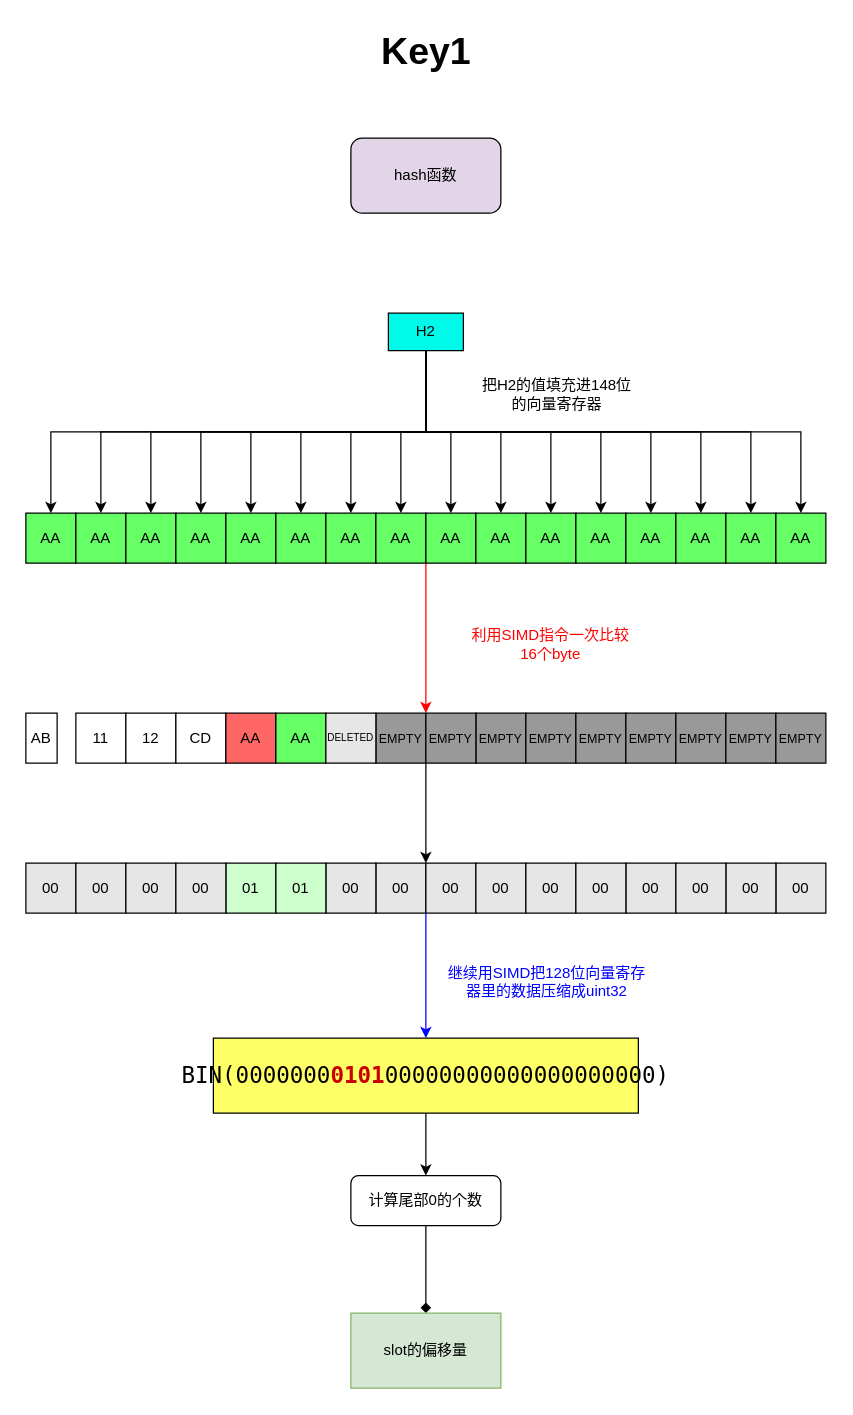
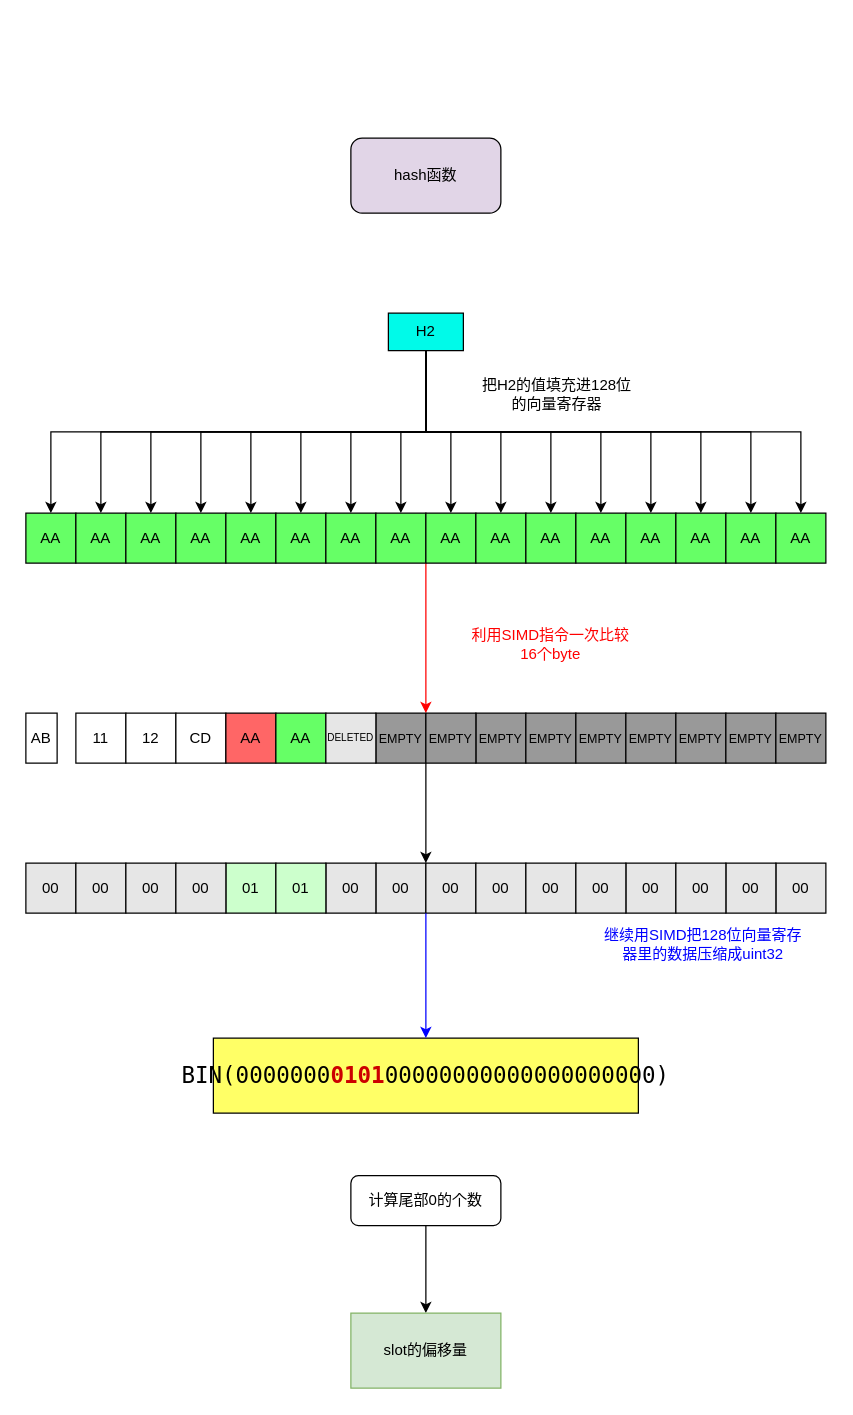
  <mxCell id="0" />
  <mxCell id="1" parent="0" />
  <mxCell id="2" value="AB" style="rounded=0;whiteSpace=wrap;html=1;" parent="1" vertex="1"><mxGeometry x="20" y="570" width="25" height="40" as="geometry" /></mxCell>
  <mxCell id="3" value="11" style="rounded=0;whiteSpace=wrap;html=1;" parent="1" vertex="1"><mxGeometry x="60" y="570" width="40" height="40" as="geometry" /></mxCell>
  <mxCell id="4" value="12" style="rounded=0;whiteSpace=wrap;html=1;" parent="1" vertex="1"><mxGeometry x="100" y="570" width="40" height="40" as="geometry" /></mxCell>
  <mxCell id="5" value="CD" style="rounded=0;whiteSpace=wrap;html=1;" parent="1" vertex="1"><mxGeometry x="140" y="570" width="40" height="40" as="geometry" /></mxCell>
  <mxCell id="6" value="AA" style="rounded=0;whiteSpace=wrap;html=1;fillColor=#FF6666;" parent="1" vertex="1"><mxGeometry x="180" y="570" width="40" height="40" as="geometry" /></mxCell>
  <mxCell id="7" value="AA" style="rounded=0;whiteSpace=wrap;html=1;fillColor=#66FF66;" parent="1" vertex="1"><mxGeometry x="220" y="570" width="40" height="40" as="geometry" /></mxCell>
  <mxCell id="8" value="EMPTY" style="rounded=0;whiteSpace=wrap;html=1;fontSize=10;fillColor=#999999;" parent="1" vertex="1"><mxGeometry x="300" y="570" width="40" height="40" as="geometry" /></mxCell>
  <mxCell id="9" value="DELETED" style="rounded=0;whiteSpace=wrap;html=1;fontSize=8;fillColor=#E6E6E6;" parent="1" vertex="1"><mxGeometry x="260" y="570" width="40" height="40" as="geometry" /></mxCell>
- <mxCell id="10" value="&lt;font style=&quot;font-size: 30px;&quot;&gt;Key1&lt;/font&gt;" style="text;strokeColor=none;fillColor=none;html=1;fontSize=24;fontStyle=1;verticalAlign=middle;align=center;" parent="1" vertex="1"><mxGeometry x="290" y="20" width="100" height="40" as="geometry" /></mxCell>
  <mxCell id="11" style="edgeStyle=orthogonalEdgeStyle;rounded=0;orthogonalLoop=1;jettySize=auto;html=1;exitX=0.5;exitY=1;exitDx=0;exitDy=0;" parent="1" source="27" target="38" edge="1"><mxGeometry relative="1" as="geometry" /></mxCell>
  <mxCell id="12" style="edgeStyle=orthogonalEdgeStyle;rounded=0;orthogonalLoop=1;jettySize=auto;html=1;exitX=0.5;exitY=1;exitDx=0;exitDy=0;entryX=0.5;entryY=0;entryDx=0;entryDy=0;" parent="1" source="27" target="39" edge="1"><mxGeometry relative="1" as="geometry" /></mxCell>
  <mxCell id="13" style="edgeStyle=orthogonalEdgeStyle;rounded=0;orthogonalLoop=1;jettySize=auto;html=1;exitX=0.5;exitY=1;exitDx=0;exitDy=0;" parent="1" source="27" target="40" edge="1"><mxGeometry relative="1" as="geometry" /></mxCell>
  <mxCell id="14" style="edgeStyle=orthogonalEdgeStyle;rounded=0;orthogonalLoop=1;jettySize=auto;html=1;exitX=0.5;exitY=1;exitDx=0;exitDy=0;entryX=0.5;entryY=0;entryDx=0;entryDy=0;" parent="1" source="27" target="41" edge="1"><mxGeometry relative="1" as="geometry" /></mxCell>
  <mxCell id="15" style="edgeStyle=orthogonalEdgeStyle;rounded=0;orthogonalLoop=1;jettySize=auto;html=1;exitX=0.5;exitY=1;exitDx=0;exitDy=0;" parent="1" source="27" target="42" edge="1"><mxGeometry relative="1" as="geometry" /></mxCell>
  <mxCell id="16" style="edgeStyle=orthogonalEdgeStyle;rounded=0;orthogonalLoop=1;jettySize=auto;html=1;exitX=0.5;exitY=1;exitDx=0;exitDy=0;entryX=0.5;entryY=0;entryDx=0;entryDy=0;" parent="1" source="27" target="43" edge="1"><mxGeometry relative="1" as="geometry" /></mxCell>
  <mxCell id="17" style="edgeStyle=orthogonalEdgeStyle;rounded=0;orthogonalLoop=1;jettySize=auto;html=1;exitX=0.5;exitY=1;exitDx=0;exitDy=0;entryX=0.5;entryY=0;entryDx=0;entryDy=0;" parent="1" source="27" target="44" edge="1"><mxGeometry relative="1" as="geometry" /></mxCell>
  <mxCell id="18" style="edgeStyle=orthogonalEdgeStyle;rounded=0;orthogonalLoop=1;jettySize=auto;html=1;exitX=0.5;exitY=1;exitDx=0;exitDy=0;entryX=0.5;entryY=0;entryDx=0;entryDy=0;" parent="1" source="27" target="45" edge="1"><mxGeometry relative="1" as="geometry" /></mxCell>
  <mxCell id="19" style="edgeStyle=orthogonalEdgeStyle;rounded=0;orthogonalLoop=1;jettySize=auto;html=1;exitX=0.5;exitY=1;exitDx=0;exitDy=0;entryX=0.5;entryY=0;entryDx=0;entryDy=0;" parent="1" source="27" target="47" edge="1"><mxGeometry relative="1" as="geometry" /></mxCell>
  <mxCell id="20" style="edgeStyle=orthogonalEdgeStyle;rounded=0;orthogonalLoop=1;jettySize=auto;html=1;exitX=0.5;exitY=1;exitDx=0;exitDy=0;entryX=0.5;entryY=0;entryDx=0;entryDy=0;" parent="1" source="27" target="48" edge="1"><mxGeometry relative="1" as="geometry" /></mxCell>
  <mxCell id="21" style="edgeStyle=orthogonalEdgeStyle;rounded=0;orthogonalLoop=1;jettySize=auto;html=1;exitX=0.5;exitY=1;exitDx=0;exitDy=0;" parent="1" source="27" target="49" edge="1"><mxGeometry relative="1" as="geometry" /></mxCell>
  <mxCell id="22" style="edgeStyle=orthogonalEdgeStyle;rounded=0;orthogonalLoop=1;jettySize=auto;html=1;exitX=0.5;exitY=1;exitDx=0;exitDy=0;entryX=0.5;entryY=0;entryDx=0;entryDy=0;" parent="1" source="27" target="50" edge="1"><mxGeometry relative="1" as="geometry" /></mxCell>
  <mxCell id="23" style="edgeStyle=orthogonalEdgeStyle;rounded=0;orthogonalLoop=1;jettySize=auto;html=1;exitX=0.5;exitY=1;exitDx=0;exitDy=0;entryX=0.5;entryY=0;entryDx=0;entryDy=0;" parent="1" source="27" target="51" edge="1"><mxGeometry relative="1" as="geometry" /></mxCell>
  <mxCell id="24" style="edgeStyle=orthogonalEdgeStyle;rounded=0;orthogonalLoop=1;jettySize=auto;html=1;exitX=0.5;exitY=1;exitDx=0;exitDy=0;" parent="1" source="27" target="52" edge="1"><mxGeometry relative="1" as="geometry" /></mxCell>
  <mxCell id="25" style="edgeStyle=orthogonalEdgeStyle;rounded=0;orthogonalLoop=1;jettySize=auto;html=1;exitX=0.5;exitY=1;exitDx=0;exitDy=0;" parent="1" source="27" target="53" edge="1"><mxGeometry relative="1" as="geometry" /></mxCell>
  <mxCell id="26" style="edgeStyle=orthogonalEdgeStyle;rounded=0;orthogonalLoop=1;jettySize=auto;html=1;exitX=0.5;exitY=1;exitDx=0;exitDy=0;" parent="1" source="27" target="54" edge="1"><mxGeometry relative="1" as="geometry" /></mxCell>
  <mxCell id="27" value="H2" style="rounded=0;whiteSpace=wrap;html=1;fillColor=#00FAE9;" parent="1" vertex="1"><mxGeometry x="310" y="250" width="60" height="30" as="geometry" /></mxCell>
  <mxCell id="28" value="hash函数" style="rounded=1;whiteSpace=wrap;html=1;fillColor=#e1d5e7;" parent="1" vertex="1"><mxGeometry x="280" y="110" width="120" height="60" as="geometry" /></mxCell>
  <mxCell id="29" value="EMPTY" style="rounded=0;whiteSpace=wrap;html=1;fontSize=10;fillColor=#999999;" parent="1" vertex="1"><mxGeometry x="380" y="570" width="40" height="40" as="geometry" /></mxCell>
  <mxCell id="30" style="edgeStyle=orthogonalEdgeStyle;rounded=0;orthogonalLoop=1;jettySize=auto;html=1;exitX=0;exitY=1;exitDx=0;exitDy=0;entryX=0;entryY=0;entryDx=0;entryDy=0;" parent="1" source="31" target="65" edge="1"><mxGeometry relative="1" as="geometry" /></mxCell>
  <mxCell id="31" value="EMPTY" style="rounded=0;whiteSpace=wrap;html=1;fontSize=10;fillColor=#999999;" parent="1" vertex="1"><mxGeometry x="340" y="570" width="40" height="40" as="geometry" /></mxCell>
  <mxCell id="32" value="EMPTY" style="rounded=0;whiteSpace=wrap;html=1;fontSize=10;fillColor=#999999;" parent="1" vertex="1"><mxGeometry x="420" y="570" width="40" height="40" as="geometry" /></mxCell>
  <mxCell id="33" value="EMPTY" style="rounded=0;whiteSpace=wrap;html=1;fontSize=10;fillColor=#999999;" parent="1" vertex="1"><mxGeometry x="460" y="570" width="40" height="40" as="geometry" /></mxCell>
  <mxCell id="34" value="EMPTY" style="rounded=0;whiteSpace=wrap;html=1;fontSize=10;fillColor=#999999;" parent="1" vertex="1"><mxGeometry x="500" y="570" width="40" height="40" as="geometry" /></mxCell>
  <mxCell id="35" value="EMPTY" style="rounded=0;whiteSpace=wrap;html=1;fontSize=10;fillColor=#999999;" parent="1" vertex="1"><mxGeometry x="540" y="570" width="40" height="40" as="geometry" /></mxCell>
  <mxCell id="36" value="EMPTY" style="rounded=0;whiteSpace=wrap;html=1;fontSize=10;fillColor=#999999;" parent="1" vertex="1"><mxGeometry x="580" y="570" width="40" height="40" as="geometry" /></mxCell>
  <mxCell id="37" value="EMPTY" style="rounded=0;whiteSpace=wrap;html=1;fontSize=10;fillColor=#999999;" parent="1" vertex="1"><mxGeometry x="620" y="570" width="40" height="40" as="geometry" /></mxCell>
  <mxCell id="38" value="AA" style="rounded=0;whiteSpace=wrap;html=1;fillColor=#66FF66;" parent="1" vertex="1"><mxGeometry x="20" y="410" width="40" height="40" as="geometry" /></mxCell>
  <mxCell id="39" value="AA" style="rounded=0;whiteSpace=wrap;html=1;fillColor=#66FF66;" parent="1" vertex="1"><mxGeometry x="60" y="410" width="40" height="40" as="geometry" /></mxCell>
  <mxCell id="40" value="AA" style="rounded=0;whiteSpace=wrap;html=1;fillColor=#66FF66;" parent="1" vertex="1"><mxGeometry x="100" y="410" width="40" height="40" as="geometry" /></mxCell>
  <mxCell id="41" value="AA" style="rounded=0;whiteSpace=wrap;html=1;fillColor=#66FF66;" parent="1" vertex="1"><mxGeometry x="140" y="410" width="40" height="40" as="geometry" /></mxCell>
  <mxCell id="42" value="AA" style="rounded=0;whiteSpace=wrap;html=1;fillColor=#66FF66;" parent="1" vertex="1"><mxGeometry x="180" y="410" width="40" height="40" as="geometry" /></mxCell>
  <mxCell id="43" value="AA" style="rounded=0;whiteSpace=wrap;html=1;fillColor=#66FF66;" parent="1" vertex="1"><mxGeometry x="220" y="410" width="40" height="40" as="geometry" /></mxCell>
  <mxCell id="44" value="AA" style="rounded=0;whiteSpace=wrap;html=1;fillColor=#66FF66;" parent="1" vertex="1"><mxGeometry x="260" y="410" width="40" height="40" as="geometry" /></mxCell>
  <mxCell id="45" value="AA" style="rounded=0;whiteSpace=wrap;html=1;fillColor=#66FF66;" parent="1" vertex="1"><mxGeometry x="300" y="410" width="40" height="40" as="geometry" /></mxCell>
  <mxCell id="46" style="edgeStyle=orthogonalEdgeStyle;rounded=0;orthogonalLoop=1;jettySize=auto;html=1;exitX=0;exitY=1;exitDx=0;exitDy=0;entryX=0;entryY=0;entryDx=0;entryDy=0;strokeColor=#FF0000;" parent="1" source="47" target="31" edge="1"><mxGeometry relative="1" as="geometry" /></mxCell>
  <mxCell id="47" value="AA" style="rounded=0;whiteSpace=wrap;html=1;fillColor=#66FF66;" parent="1" vertex="1"><mxGeometry x="340" y="410" width="40" height="40" as="geometry" /></mxCell>
  <mxCell id="48" value="AA" style="rounded=0;whiteSpace=wrap;html=1;fillColor=#66FF66;" parent="1" vertex="1"><mxGeometry x="380" y="410" width="40" height="40" as="geometry" /></mxCell>
  <mxCell id="49" value="AA" style="rounded=0;whiteSpace=wrap;html=1;fillColor=#66FF66;" parent="1" vertex="1"><mxGeometry x="420" y="410" width="40" height="40" as="geometry" /></mxCell>
  <mxCell id="50" value="AA" style="rounded=0;whiteSpace=wrap;html=1;fillColor=#66FF66;" parent="1" vertex="1"><mxGeometry x="460" y="410" width="40" height="40" as="geometry" /></mxCell>
  <mxCell id="51" value="AA" style="rounded=0;whiteSpace=wrap;html=1;fillColor=#66FF66;" parent="1" vertex="1"><mxGeometry x="500" y="410" width="40" height="40" as="geometry" /></mxCell>
  <mxCell id="52" value="AA" style="rounded=0;whiteSpace=wrap;html=1;fillColor=#66FF66;" parent="1" vertex="1"><mxGeometry x="540" y="410" width="40" height="40" as="geometry" /></mxCell>
  <mxCell id="53" value="AA" style="rounded=0;whiteSpace=wrap;html=1;fillColor=#66FF66;" parent="1" vertex="1"><mxGeometry x="580" y="410" width="40" height="40" as="geometry" /></mxCell>
  <mxCell id="54" value="AA" style="rounded=0;whiteSpace=wrap;html=1;fillColor=#66FF66;" parent="1" vertex="1"><mxGeometry x="620" y="410" width="40" height="40" as="geometry" /></mxCell>
- <mxCell id="55" value="把H2的值填充进148位的向量寄存器" style="text;html=1;strokeColor=none;fillColor=none;align=center;verticalAlign=middle;whiteSpace=wrap;rounded=0;" parent="1" vertex="1"><mxGeometry x="380" y="300" width="130" height="30" as="geometry" /></mxCell>
+ <mxCell id="55" value="把H2的值填充进128位的向量寄存器" style="text;html=1;strokeColor=none;fillColor=none;align=center;verticalAlign=middle;whiteSpace=wrap;rounded=0;" parent="1" vertex="1"><mxGeometry x="380" y="300" width="130" height="30" as="geometry" /></mxCell>
  <mxCell id="56" value="利用SIMD指令一次比较16个byte" style="text;html=1;strokeColor=none;fillColor=none;align=center;verticalAlign=middle;whiteSpace=wrap;rounded=0;fontColor=#FF0000;" parent="1" vertex="1"><mxGeometry x="370" y="500" width="140" height="30" as="geometry" /></mxCell>
  <mxCell id="57" value="00" style="rounded=0;whiteSpace=wrap;html=1;fillColor=#E6E6E6;" parent="1" vertex="1"><mxGeometry x="20" y="690" width="40" height="40" as="geometry" /></mxCell>
  <mxCell id="58" value="01" style="rounded=0;whiteSpace=wrap;html=1;fillColor=#CCFFCC;" parent="1" vertex="1"><mxGeometry x="180" y="690" width="40" height="40" as="geometry" /></mxCell>
  <mxCell id="59" value="00" style="rounded=0;whiteSpace=wrap;html=1;fillColor=#E6E6E6;" parent="1" vertex="1"><mxGeometry x="60" y="690" width="40" height="40" as="geometry" /></mxCell>
  <mxCell id="60" value="00" style="rounded=0;whiteSpace=wrap;html=1;fillColor=#E6E6E6;" parent="1" vertex="1"><mxGeometry x="100" y="690" width="40" height="40" as="geometry" /></mxCell>
  <mxCell id="61" value="00" style="rounded=0;whiteSpace=wrap;html=1;fillColor=#E6E6E6;" parent="1" vertex="1"><mxGeometry x="140" y="690" width="40" height="40" as="geometry" /></mxCell>
  <mxCell id="62" value="00" style="rounded=0;whiteSpace=wrap;html=1;fillColor=#E6E6E6;" parent="1" vertex="1"><mxGeometry x="300" y="690" width="40" height="40" as="geometry" /></mxCell>
  <mxCell id="63" value="00" style="rounded=0;whiteSpace=wrap;html=1;fillColor=#E6E6E6;" parent="1" vertex="1"><mxGeometry x="260" y="690" width="40" height="40" as="geometry" /></mxCell>
  <mxCell id="64" value="01" style="rounded=0;whiteSpace=wrap;html=1;fillColor=#CCFFCC;" parent="1" vertex="1"><mxGeometry x="220" y="690" width="40" height="40" as="geometry" /></mxCell>
  <mxCell id="65" value="00" style="rounded=0;whiteSpace=wrap;html=1;fillColor=#E6E6E6;" parent="1" vertex="1"><mxGeometry x="340" y="690" width="40" height="40" as="geometry" /></mxCell>
  <mxCell id="66" value="00" style="rounded=0;whiteSpace=wrap;html=1;fillColor=#E6E6E6;" parent="1" vertex="1"><mxGeometry x="500" y="690" width="40" height="40" as="geometry" /></mxCell>
  <mxCell id="67" value="00" style="rounded=0;whiteSpace=wrap;html=1;fillColor=#E6E6E6;" parent="1" vertex="1"><mxGeometry x="380" y="690" width="40" height="40" as="geometry" /></mxCell>
  <mxCell id="68" value="00" style="rounded=0;whiteSpace=wrap;html=1;fillColor=#E6E6E6;" parent="1" vertex="1"><mxGeometry x="420" y="690" width="40" height="40" as="geometry" /></mxCell>
  <mxCell id="69" value="00" style="rounded=0;whiteSpace=wrap;html=1;fillColor=#E6E6E6;" parent="1" vertex="1"><mxGeometry x="460" y="690" width="40" height="40" as="geometry" /></mxCell>
  <mxCell id="70" value="00" style="rounded=0;whiteSpace=wrap;html=1;fillColor=#E6E6E6;" parent="1" vertex="1"><mxGeometry x="620" y="690" width="40" height="40" as="geometry" /></mxCell>
  <mxCell id="71" value="00" style="rounded=0;whiteSpace=wrap;html=1;fillColor=#E6E6E6;" parent="1" vertex="1"><mxGeometry x="580" y="690" width="40" height="40" as="geometry" /></mxCell>
  <mxCell id="72" value="00" style="rounded=0;whiteSpace=wrap;html=1;fillColor=#E6E6E6;" parent="1" vertex="1"><mxGeometry x="540" y="690" width="40" height="40" as="geometry" /></mxCell>
- <mxCell id="73" style="edgeStyle=orthogonalEdgeStyle;rounded=0;orthogonalLoop=1;jettySize=auto;html=1;exitX=0.5;exitY=1;exitDx=0;exitDy=0;entryX=0.5;entryY=0;entryDx=0;entryDy=0;" parent="1" source="74" target="78" edge="1"><mxGeometry relative="1" as="geometry" /></mxCell>
  <mxCell id="74" value="&lt;span style=&quot;font-family: monospace; font-size: 18px;&quot;&gt;&lt;span style=&quot;color: rgb(0, 0, 0); font-size: 18px;&quot;&gt;BIN(0000000&lt;/span&gt;&lt;span style=&quot;font-size: 18px;&quot;&gt;&lt;b style=&quot;&quot;&gt;&lt;font color=&quot;#cc0000&quot;&gt;0101&lt;/font&gt;&lt;/b&gt;&lt;/span&gt;&lt;span style=&quot;color: rgb(0, 0, 0); font-size: 18px;&quot;&gt;00000000000000000000)&lt;/span&gt;&lt;br style=&quot;font-size: 18px;&quot;&gt;&lt;/span&gt;" style="rounded=0;whiteSpace=wrap;html=1;fontSize=18;fillColor=#FFFF66;labelBackgroundColor=none;" parent="1" vertex="1"><mxGeometry x="170" y="830" width="340" height="60" as="geometry" /></mxCell>
  <mxCell id="75" value="" style="endArrow=classic;html=1;rounded=0;exitX=0;exitY=1;exitDx=0;exitDy=0;entryX=0.5;entryY=0;entryDx=0;entryDy=0;fontColor=default;labelBorderColor=default;labelBackgroundColor=none;strokeColor=#0000FF;" parent="1" source="65" target="74" edge="1"><mxGeometry width="50" height="50" relative="1" as="geometry"><mxPoint x="320" y="810" as="sourcePoint" /><mxPoint x="370" y="760" as="targetPoint" /></mxGeometry></mxCell>
- <mxCell id="76" value="继续用SIMD把128位向量寄存器里的数据压缩成uint32" style="text;html=1;strokeColor=none;fillColor=none;align=center;verticalAlign=middle;whiteSpace=wrap;rounded=0;fontColor=#0000FF;" parent="1" vertex="1"><mxGeometry x="354" y="770" width="166" height="30" as="geometry" /></mxCell>
- <mxCell id="77" style="edgeStyle=orthogonalEdgeStyle;rounded=0;orthogonalLoop=1;jettySize=auto;html=1;exitX=0.5;exitY=1;exitDx=0;exitDy=0;endArrow=diamond;" parent="1" source="78" target="79" edge="1"><mxGeometry relative="1" as="geometry" /></mxCell>
+ <mxCell id="76" value="继续用SIMD把128位向量寄存器里的数据压缩成uint32" style="text;html=1;strokeColor=none;fillColor=none;align=center;verticalAlign=middle;whiteSpace=wrap;rounded=0;fontColor=#0000FF;" parent="1" vertex="1"><mxGeometry x="479" y="740" width="166" height="30" as="geometry" /></mxCell>
+ <mxCell id="77" style="edgeStyle=orthogonalEdgeStyle;rounded=0;orthogonalLoop=1;jettySize=auto;html=1;exitX=0.5;exitY=1;exitDx=0;exitDy=0;" parent="1" source="78" target="79" edge="1"><mxGeometry relative="1" as="geometry" /></mxCell>
  <mxCell id="78" value="计算尾部0的个数" style="rounded=1;whiteSpace=wrap;html=1;" parent="1" vertex="1"><mxGeometry x="280" y="940" width="120" height="40" as="geometry" /></mxCell>
  <mxCell id="79" value="slot的偏移量" style="rounded=0;whiteSpace=wrap;html=1;fillColor=#d5e8d4;strokeColor=#82b366;" parent="1" vertex="1"><mxGeometry x="280" y="1050" width="120" height="60" as="geometry" /></mxCell>
